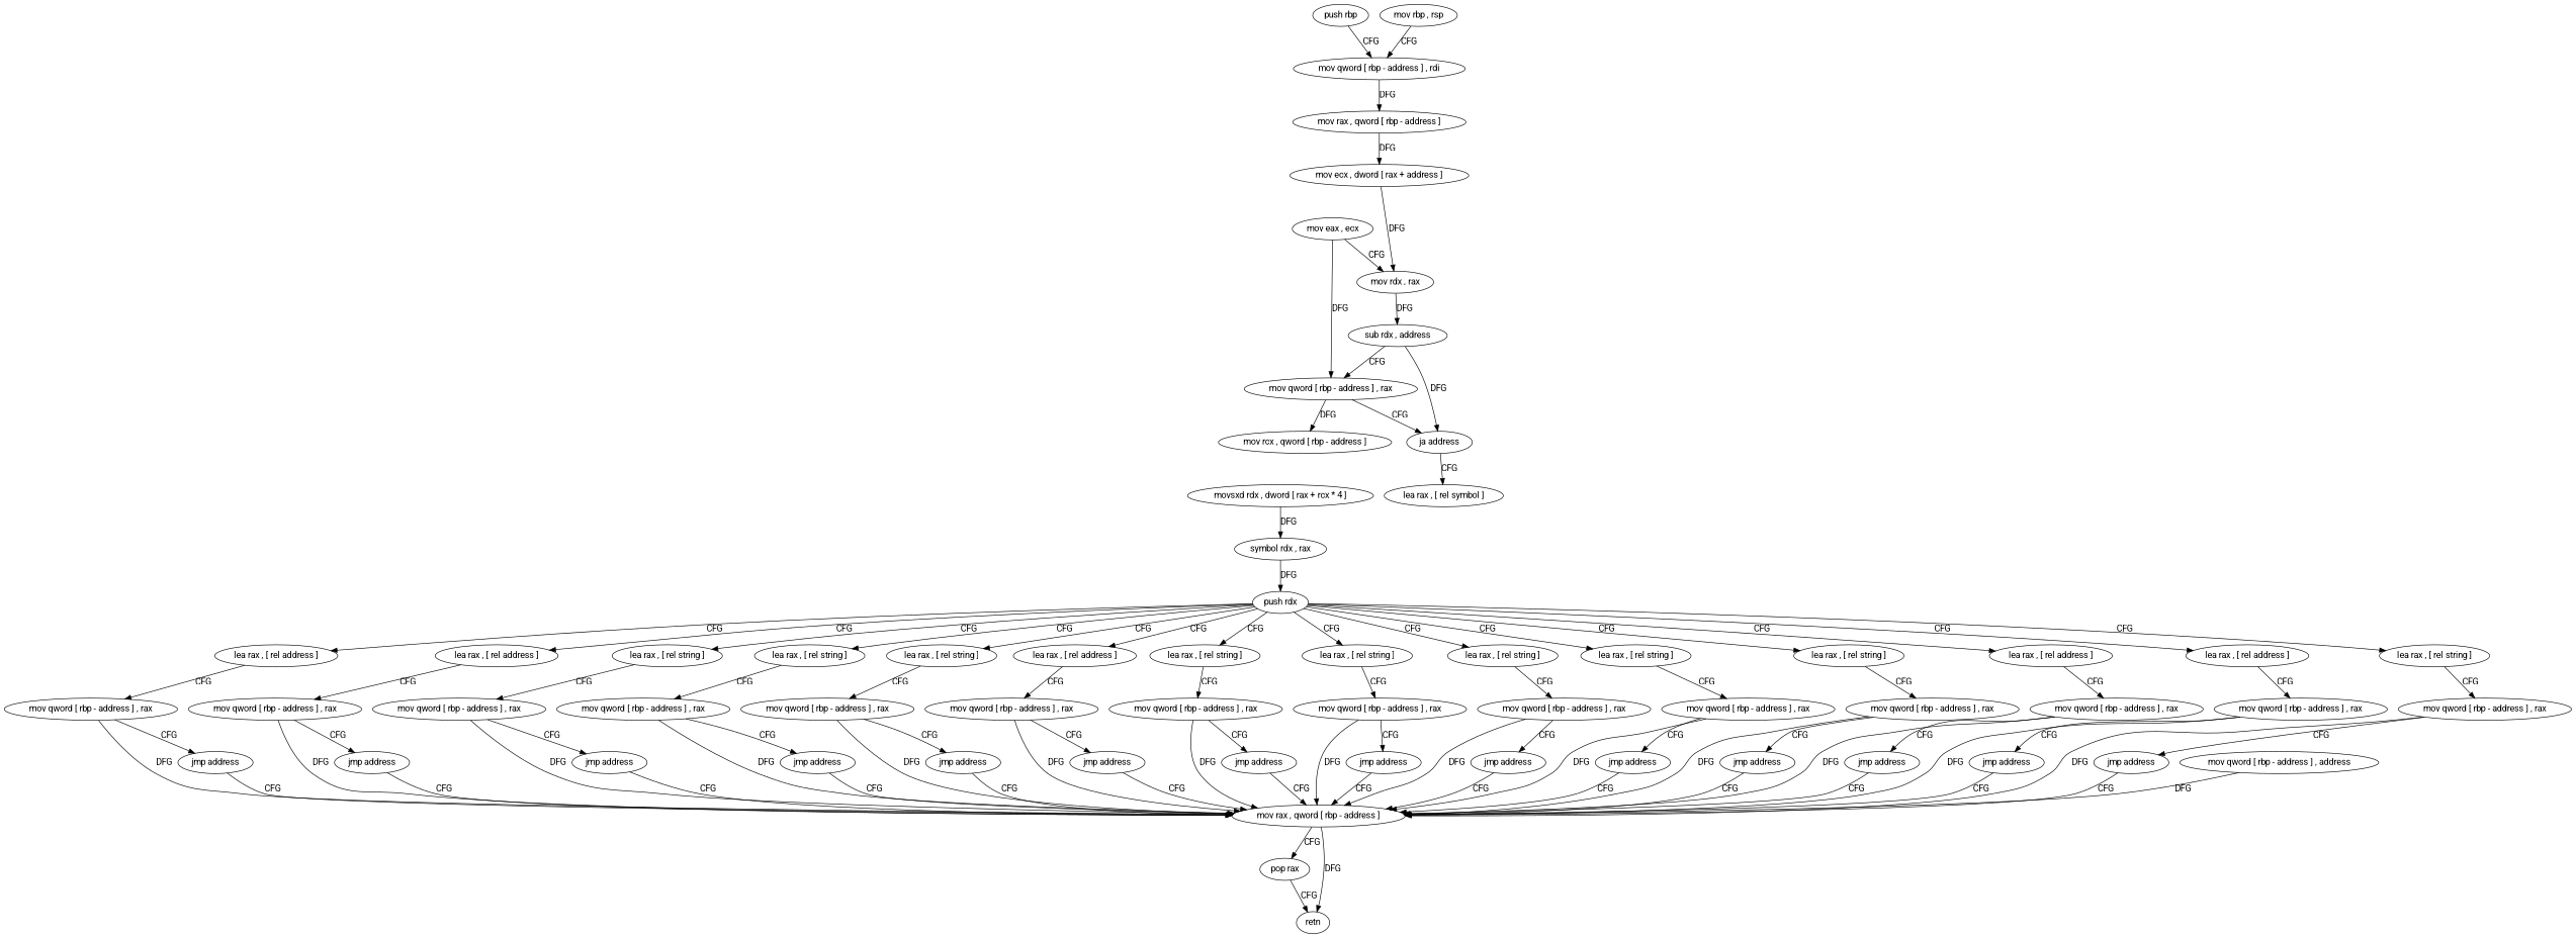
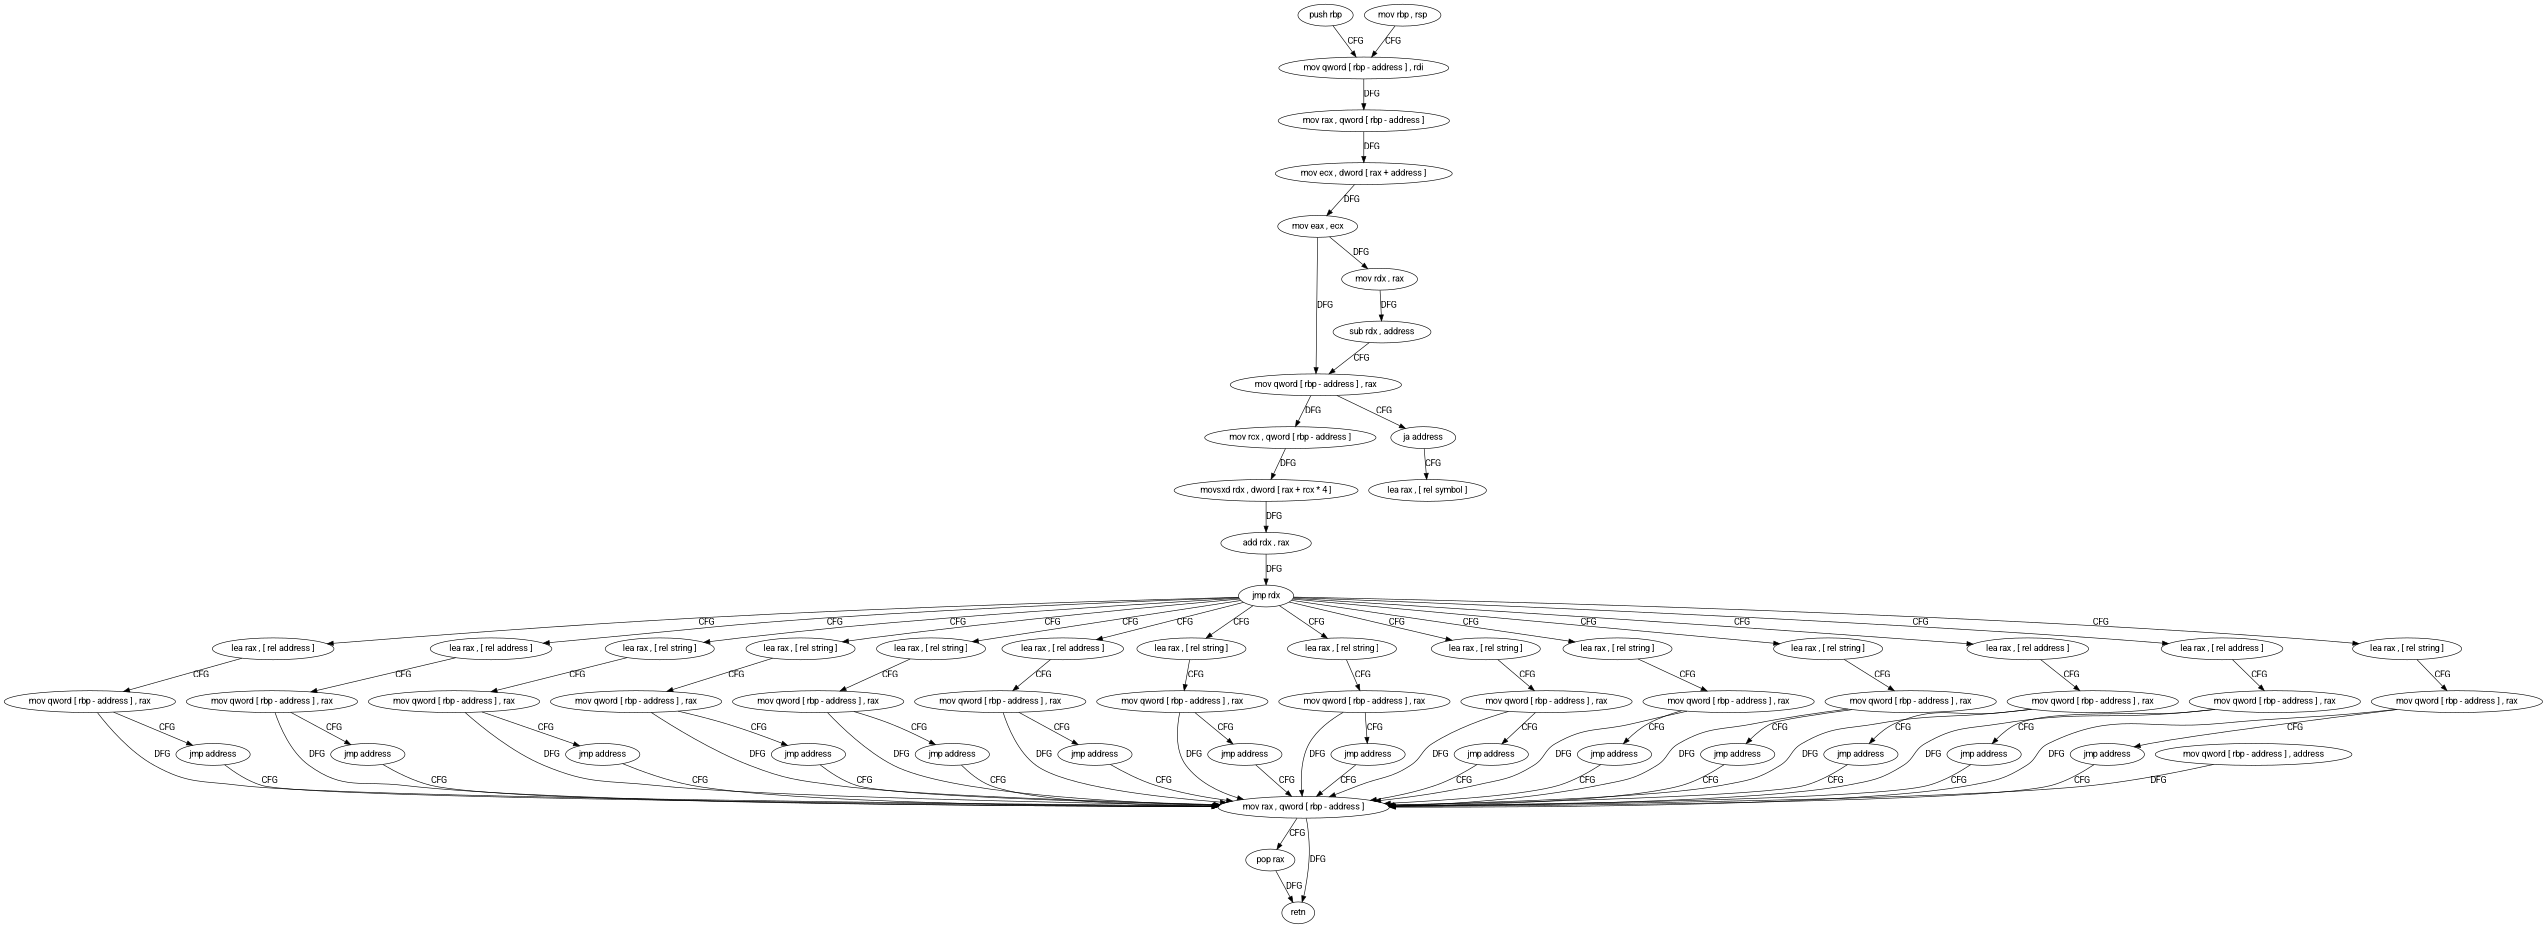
  digraph {
    fontname=Roboto
    node [fontname=Roboto]
    edge [fontname=Roboto]
    n1 [label="push rbp"]
    n2 [label="mov qword [ rbp - address ] , rdi"]
    n3 [label="mov rbp , rsp"]
    n4 [label="mov rax , qword [ rbp - address ]"]
    n5 [label="mov ecx , dword [ rax + address ]"]
    n6 [label="mov eax , ecx"]
    n7 [label="mov rdx , rax"]
    n8 [label="mov qword [ rbp - address ] , rax"]
    n9 [label="sub rdx , address"]
    n10 [label="ja address"]
    n11 [label="mov rcx , qword [ rbp - address ]"]
    n12 [label="lea rax , [ rel symbol ]"]
    n13 [label="movsxd rdx , dword [ rax + rcx * 4 ]"]
    n14 [label="mov qword [ rbp - address ] , address"]
    n15 [label="mov rax , qword [ rbp - address ]"]
    n16 [label="pop rax"]
    n17 [label=retn]
-   n18 [label="symbol rdx , rax"]
-   n19 [label="push rdx"]
+   n18 [label="add rdx , rax"]
+   n19 [label="jmp rdx"]
    n20 [label="lea rax , [ rel address ]"]
    n21 [label="lea rax , [ rel address ]"]
    n22 [label="lea rax , [ rel string ]"]
    n23 [label="lea rax , [ rel string ]"]
    n24 [label="lea rax , [ rel string ]"]
    n25 [label="lea rax , [ rel address ]"]
    n26 [label="lea rax , [ rel string ]"]
    n27 [label="lea rax , [ rel string ]"]
    n28 [label="lea rax , [ rel string ]"]
    n29 [label="lea rax , [ rel string ]"]
    n30 [label="lea rax , [ rel string ]"]
    n31 [label="lea rax , [ rel address ]"]
    n32 [label="lea rax , [ rel address ]"]
    n33 [label="lea rax , [ rel string ]"]
    n34 [label="mov qword [ rbp - address ] , rax"]
    n35 [label="mov qword [ rbp - address ] , rax"]
    n36 [label="mov qword [ rbp - address ] , rax"]
    n37 [label="mov qword [ rbp - address ] , rax"]
    n38 [label="mov qword [ rbp - address ] , rax"]
    n39 [label="mov qword [ rbp - address ] , rax"]
    n40 [label="mov qword [ rbp - address ] , rax"]
    n41 [label="mov qword [ rbp - address ] , rax"]
    n42 [label="mov qword [ rbp - address ] , rax"]
    n43 [label="mov qword [ rbp - address ] , rax"]
    n44 [label="mov qword [ rbp - address ] , rax"]
    n45 [label="mov qword [ rbp - address ] , rax"]
    n46 [label="mov qword [ rbp - address ] , rax"]
    n47 [label="mov qword [ rbp - address ] , rax"]
    n48 [label="jmp address"]
    n49 [label="jmp address"]
    n50 [label="jmp address"]
    n51 [label="jmp address"]
    n52 [label="jmp address"]
    n53 [label="jmp address"]
    n54 [label="jmp address"]
    n55 [label="jmp address"]
    n56 [label="jmp address"]
    n57 [label="jmp address"]
    n58 [label="jmp address"]
    n59 [label="jmp address"]
    n60 [label="jmp address"]
    n61 [label="jmp address"]
    n1 -> n2 [label=CFG]
    n2 -> n4 [label=DFG]
    n3 -> n2 [label=CFG]
    n4 -> n5 [label=DFG]
-   n5 -> n7 [label=DFG]
-   n6 -> n7 [label=CFG]
+   n5 -> n6 [label=DFG]
+   n6 -> n7 [label=DFG]
    n6 -> n8 [label=DFG]
    n7 -> n9 [label=DFG]
    n8 -> n10 [label=CFG]
    n8 -> n11 [label=DFG]
    n9 -> n8 [label=CFG]
-   n9 -> n10 [label=DFG]
    n10 -> n12 [label=CFG]
+   n11 -> n13 [label=DFG]
    n13 -> n18 [label=DFG]
    n14 -> n15 [label=DFG]
    n15 -> n16 [label=CFG]
    n15 -> n17 [label=DFG]
-   n16 -> n17 [label=CFG]
+   n16 -> n17 [label=DFG]
    n18 -> n19 [label=DFG]
    n19 -> n20 [label=CFG]
    n19 -> n21 [label=CFG]
    n19 -> n22 [label=CFG]
    n19 -> n23 [label=CFG]
    n19 -> n24 [label=CFG]
    n19 -> n25 [label=CFG]
    n19 -> n26 [label=CFG]
    n19 -> n27 [label=CFG]
    n19 -> n28 [label=CFG]
    n19 -> n29 [label=CFG]
    n19 -> n30 [label=CFG]
    n19 -> n31 [label=CFG]
    n19 -> n32 [label=CFG]
    n19 -> n33 [label=CFG]
    n20 -> n34 [label=CFG]
    n21 -> n35 [label=CFG]
    n22 -> n36 [label=CFG]
    n23 -> n37 [label=CFG]
    n24 -> n38 [label=CFG]
    n25 -> n39 [label=CFG]
    n26 -> n40 [label=CFG]
    n27 -> n41 [label=CFG]
    n28 -> n42 [label=CFG]
    n29 -> n43 [label=CFG]
    n30 -> n44 [label=CFG]
    n31 -> n45 [label=CFG]
    n32 -> n46 [label=CFG]
    n33 -> n47 [label=CFG]
    n34 -> n15 [label=DFG]
    n34 -> n48 [label=CFG]
    n35 -> n15 [label=DFG]
    n35 -> n49 [label=CFG]
    n36 -> n15 [label=DFG]
    n36 -> n50 [label=CFG]
    n37 -> n15 [label=DFG]
    n37 -> n51 [label=CFG]
    n38 -> n15 [label=DFG]
    n38 -> n52 [label=CFG]
    n39 -> n15 [label=DFG]
    n39 -> n53 [label=CFG]
    n40 -> n15 [label=DFG]
    n40 -> n54 [label=CFG]
    n41 -> n15 [label=DFG]
    n41 -> n55 [label=CFG]
    n42 -> n15 [label=DFG]
    n42 -> n56 [label=CFG]
    n43 -> n15 [label=DFG]
    n43 -> n57 [label=CFG]
    n44 -> n15 [label=DFG]
    n44 -> n58 [label=CFG]
    n45 -> n15 [label=DFG]
    n45 -> n59 [label=CFG]
    n46 -> n15 [label=DFG]
    n46 -> n60 [label=CFG]
    n47 -> n15 [label=DFG]
    n47 -> n61 [label=CFG]
    n48 -> n15 [label=CFG]
    n49 -> n15 [label=CFG]
    n50 -> n15 [label=CFG]
    n51 -> n15 [label=CFG]
    n52 -> n15 [label=CFG]
    n53 -> n15 [label=CFG]
    n54 -> n15 [label=CFG]
    n55 -> n15 [label=CFG]
    n56 -> n15 [label=CFG]
    n57 -> n15 [label=CFG]
    n58 -> n15 [label=CFG]
    n59 -> n15 [label=CFG]
    n60 -> n15 [label=CFG]
    n61 -> n15 [label=CFG]
  }
